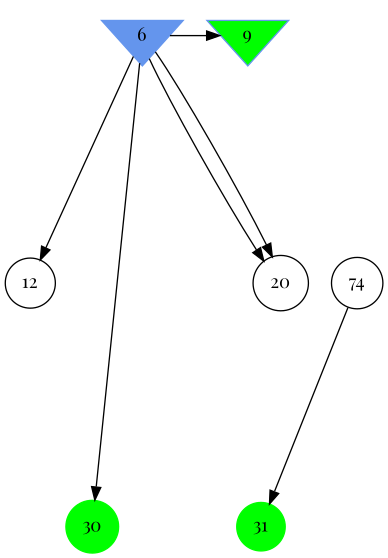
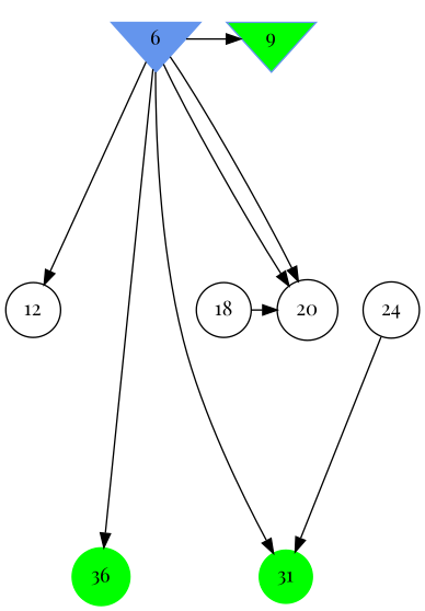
  digraph {
    fontname="Playfair Display"
    ranksep=2.0
    node [color=black fontname="Playfair Display" shape=circle]
    edge [fontname="Playfair Display"]
    6 [color=cornflowerblue shape=invtriangle style=filled]
    9 [color=cornflowerblue fillcolor=green shape=invtriangle style=filled]
    12
+   18
    20
-   24 [label=74]
-   30 [color=green style=filled]
+   24
+   30 [color=green style=filled label=36]
    31 [color=green style=filled]
    subgraph sub_1 {
      rank=same
      6
      9
    }
    subgraph sub_2 {
      rank=same
      12
+     18
      20
      24
    }
    subgraph sub_3 {
      rank=same
      30
      31
    }
    6 -> 9
    6 -> 12
    6 -> 20
    6 -> 20
    6 -> 30
+   6 -> 31
+   18 -> 20
    24 -> 31
  }
